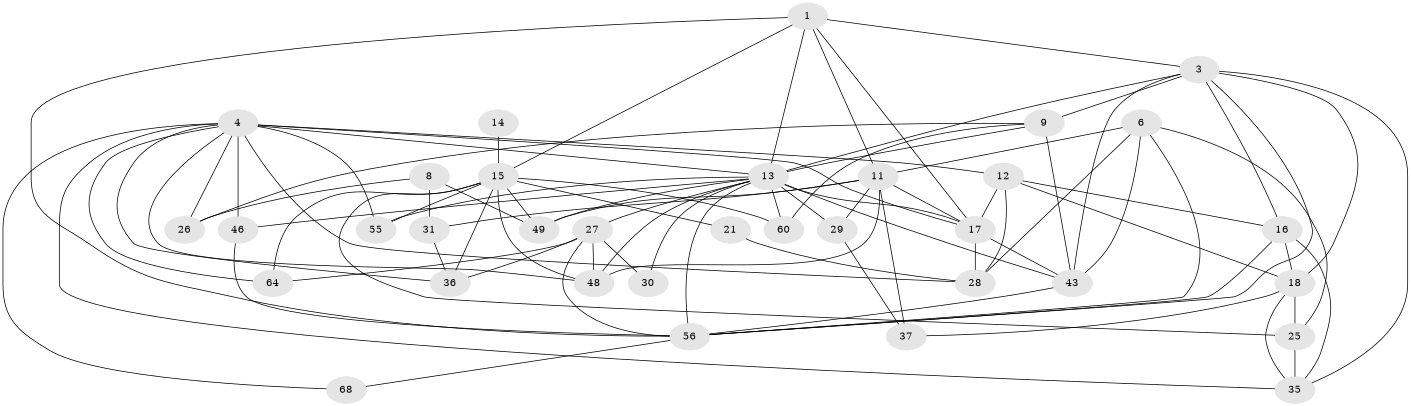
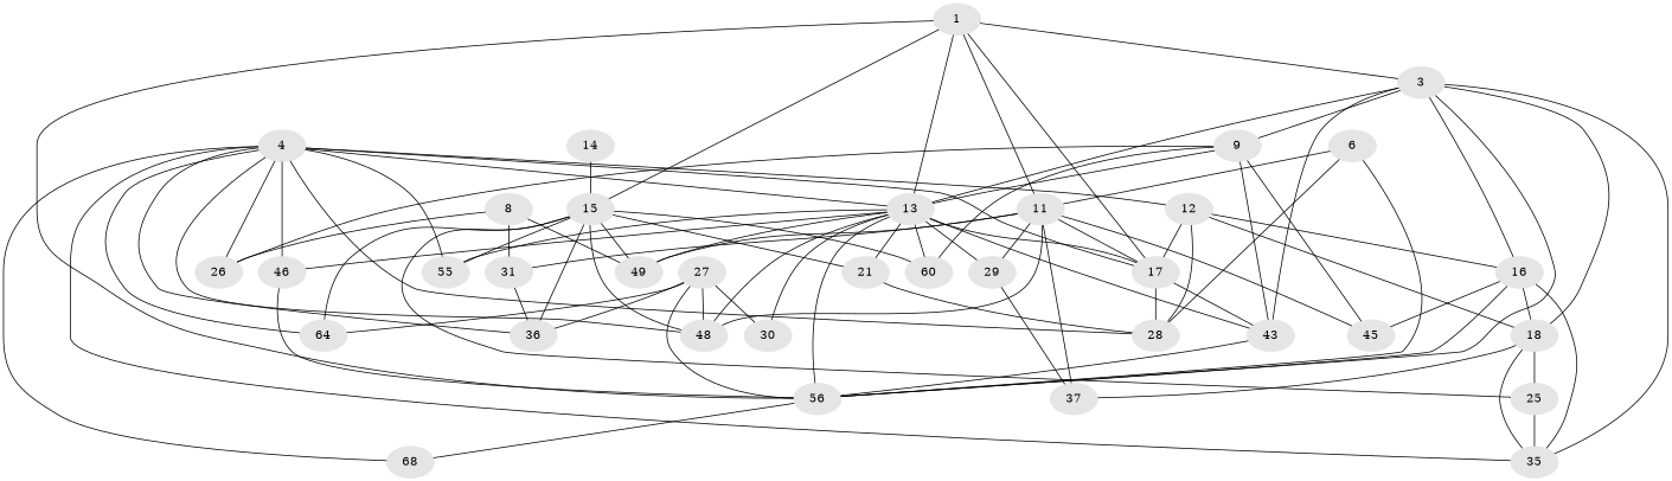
  graph {
    node [color=gray90 style=filled]
    1 [super="+2+7"]
    3 [super="+58"]
    11 [super="+22"]
    13 [super="+40+42+70+51"]
    15 [super="+33"]
    17 [super="+20"]
    n7 [label=56 super="+69"]
    9 [super="+19"]
    16 [super="+57"]
    18 [super="+24"]
    35
    43 [super="+63"]
    48 [super="+59"]
    31
    49 [super="+50"]
+   45
    29
    37
    46
    55
    60
    27 [super="+41"]
    30
    36
    64
    25
    21
    28
    68
    26
    4 [super="+23+5"]
    12 [super="+67"]
    6 [super="+34+10"]
    8 [super="+61"]
    14
    1 -- 3
    1 -- 11 [weight=2]
    1 -- 13 [weight=2]
    1 -- 15
    1 -- 17
    1 -- n7
    3 -- 13
    3 -- n7
    3 -- 9
    3 -- 16
    3 -- 18
    3 -- 35
    3 -- 43
    11 -- 17
    11 -- 48 [weight=2]
    11 -- 31
    11 -- 49
+   11 -- 45
    11 -- 29
    11 -- 37
    13 -- 17 [weight=4]
    13 -- n7
    13 -- 43
    13 -- 48
    13 -- 49
    13 -- 29
    13 -- 46
    13 -- 55
    13 -- 60
-   13 -- 27
+   13 -- 21
    13 -- 30
    15 -- 48
    15 -- 49
    15 -- 55
    15 -- 60
    15 -- 36
    15 -- 64
    15 -- 25
    15 -- 21
    17 -- 43
    17 -- 28
    n7 -- 68
    9 -- 13
    9 -- 43 [weight=2]
+   9 -- 45
    9 -- 60
    9 -- 26
    16 -- n7
    16 -- 18
    16 -- 35
+   16 -- 45
    18 -- 35
    18 -- 37
    18 -- 25
    43 -- n7
    31 -- 36
    29 -- 37
    46 -- n7
    27 -- n7
    27 -- 48 [weight=2]
    27 -- 30
    27 -- 36
    27 -- 64
    25 -- 35
    21 -- 28
    4 -- 13 [weight=2]
    4 -- 17 [weight=2]
    4 -- 35
    4 -- 48 [weight=2]
    4 -- 46
    4 -- 55
    4 -- 36
    4 -- 64
    4 -- 28
    4 -- 68
    4 -- 26
    4 -- 12
    12 -- 17
    12 -- 16
    12 -- 18
    12 -- 28
    6 -- 11
    6 -- n7
-   6 -- 43
-   6 -- 25
    6 -- 28
    8 -- 31
    8 -- 49
    8 -- 26
    14 -- 15 [weight=2]
  }
